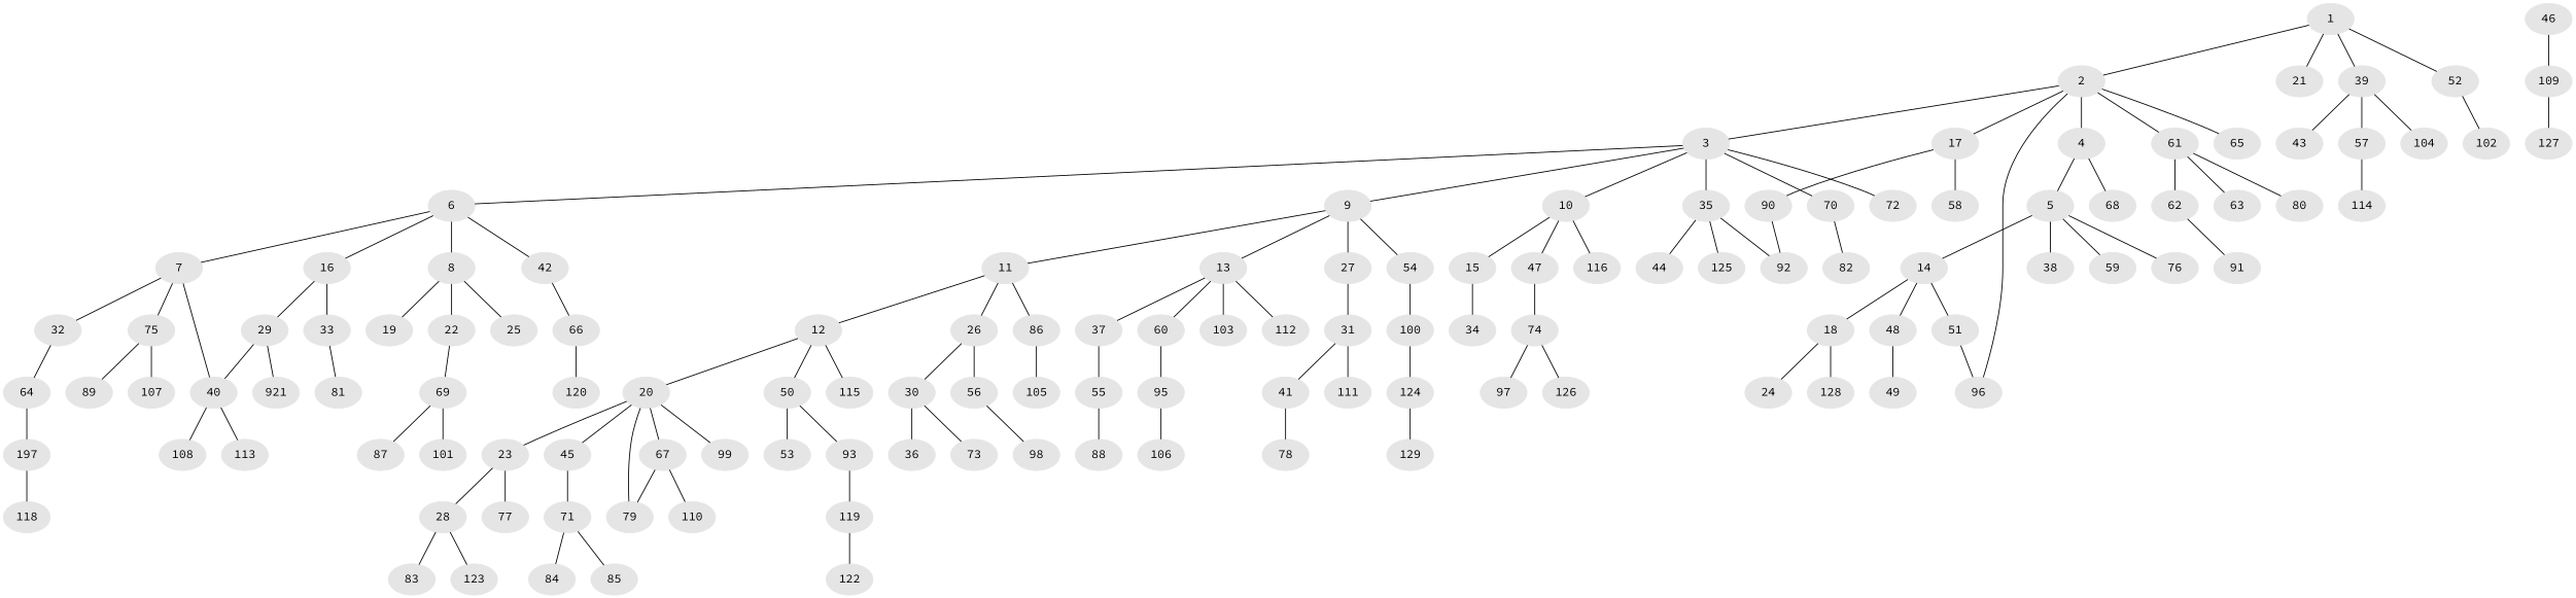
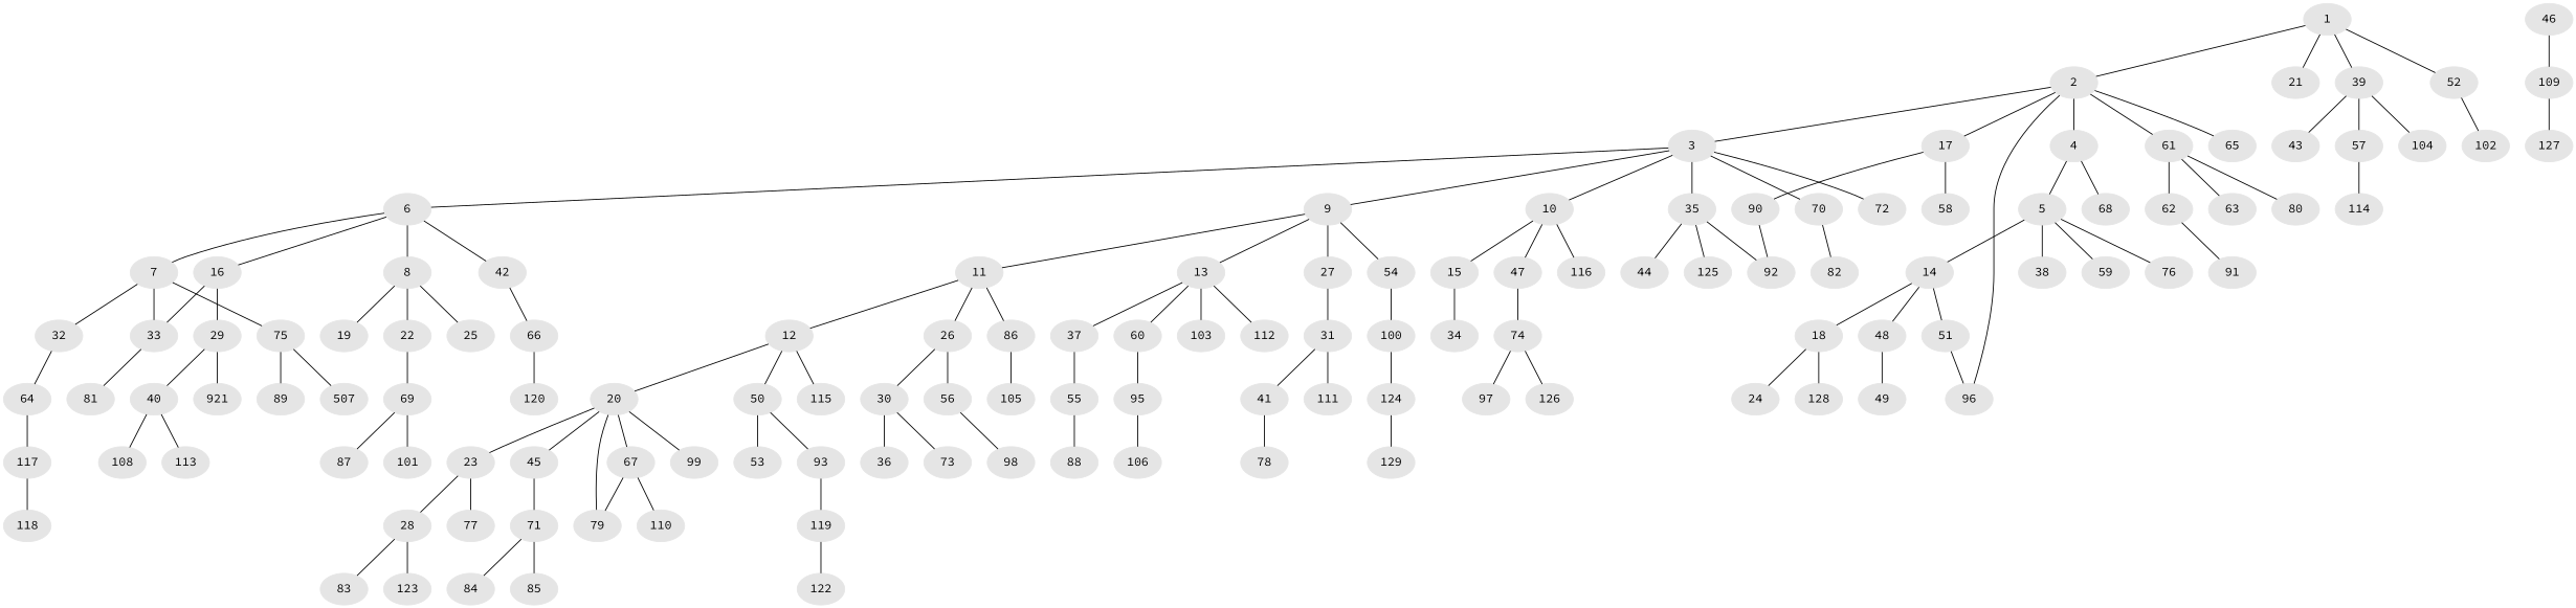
  graph {
    fontname="Source Code Pro"
    node [color=gray90 fontname="Source Code Pro" style=filled]
    edge [fontname="Source Code Pro"]
    1
    2
    21
    39
    52
    3
    4
    17
    61
    65
    96
    43
    57
    104
    102
    6
    9
    10
    35
    70
    72
    5
    68
    14
    38
    59
    76
    58
    90
    62
    63
    80
    7
    8
    16
    42
    11
    13
    27
    54
    15
    47
    116
    44
    92
    125
    82
    18
    48
    51
    32
    33
    75
    19
    22
    25
    29
    66
    64
    81
    89
-   107
+   107 [label=507]
    69
    12
    26
    86
    37
    60
    103
    112
    31
    100
    34
    74
    20
    50
    115
    30
    56
    105
    23
    45
    67
    79
    99
    53
    93
    55
    95
    24
    128
    49
    40
    n94 [label=921]
    28
    77
    71
    110
    87
    101
    83
    123
    36
    73
    98
    41
    111
    108
    113
    78
-   117 [label=197]
+   117
    46
    109
    88
    114
    120
    84
    85
    127
    97
    126
    119
    124
    106
    91
    118
    122
    129
    1 -- 2
    1 -- 21
    1 -- 39
    1 -- 52
    2 -- 3
    2 -- 4
    2 -- 17
    2 -- 61
    2 -- 65
    2 -- 96
    39 -- 43
    39 -- 57
    39 -- 104
    52 -- 102
    3 -- 6
    3 -- 9
    3 -- 10
    3 -- 35
    3 -- 70
    3 -- 72
    4 -- 5
    4 -- 68
    17 -- 58
    17 -- 90
    61 -- 62
    61 -- 63
    61 -- 80
    57 -- 114
    6 -- 7
    6 -- 8
    6 -- 16
    6 -- 42
    9 -- 11
    9 -- 13
    9 -- 27
    9 -- 54
    10 -- 15
    10 -- 47
    10 -- 116
    35 -- 44
    35 -- 92
    35 -- 125
    70 -- 82
    5 -- 14
    5 -- 38
    5 -- 59
    5 -- 76
    14 -- 18
    14 -- 48
    14 -- 51
    90 -- 92
    62 -- 91
    7 -- 32
-   7 -- 40
+   7 -- 33
    7 -- 75
    8 -- 19
    8 -- 22
    8 -- 25
    16 -- 33
    16 -- 29
    42 -- 66
    11 -- 12
    11 -- 26
    11 -- 86
    13 -- 37
    13 -- 60
    13 -- 103
    13 -- 112
    27 -- 31
    54 -- 100
    15 -- 34
    47 -- 74
    18 -- 24
    18 -- 128
    48 -- 49
    51 -- 96
    32 -- 64
    33 -- 81
    75 -- 89
    75 -- 107
    22 -- 69
    29 -- 40
    29 -- n94
    66 -- 120
    64 -- 117
    69 -- 87
    69 -- 101
    12 -- 20
    12 -- 50
    12 -- 115
    26 -- 30
    26 -- 56
    86 -- 105
    37 -- 55
    60 -- 95
    31 -- 41
    31 -- 111
    100 -- 124
    74 -- 97
    74 -- 126
    20 -- 23
    20 -- 45
    20 -- 67
    20 -- 79
    20 -- 99
    50 -- 53
    50 -- 93
    30 -- 36
    30 -- 73
    56 -- 98
    23 -- 28
    23 -- 77
    45 -- 71
    67 -- 79
    67 -- 110
    93 -- 119
    55 -- 88
    95 -- 106
    40 -- 108
    40 -- 113
    28 -- 83
    28 -- 123
    71 -- 84
    71 -- 85
    41 -- 78
    117 -- 118
    46 -- 109
    109 -- 127
    119 -- 122
    124 -- 129
  }
